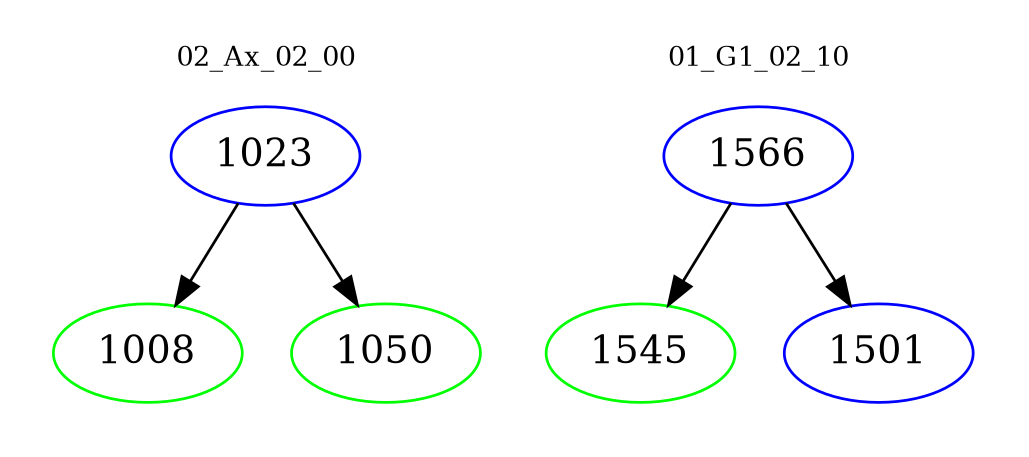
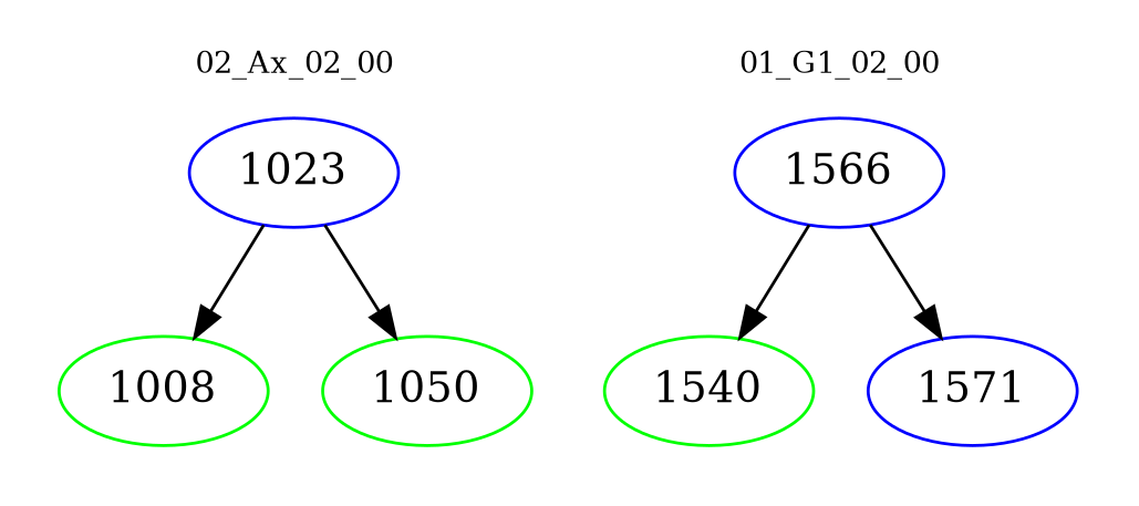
  digraph {
    node [color=blue]
    edge [color=black]
    n1 [label=1023]
    n2 [color=green label=1008]
    n3 [color=green label=1050]
    n4 [label=1566]
-   n5 [color=green label=1545]
-   n6 [label=1501]
+   n5 [color=green label=1540]
+   n6 [label=1571]
    subgraph cluster_1 {
      color=white
      fontsize=10
      label="02_Ax_02_00"
      n1
      n2
      n3
    }
    subgraph cluster_2 {
      color=white
      fontsize=10
-     label="01_G1_02_10"
+     label="01_G1_02_00"
      n4
      n5
      n6
    }
    n1 -> n2
    n1 -> n3
    n4 -> n5
    n4 -> n6
  }
